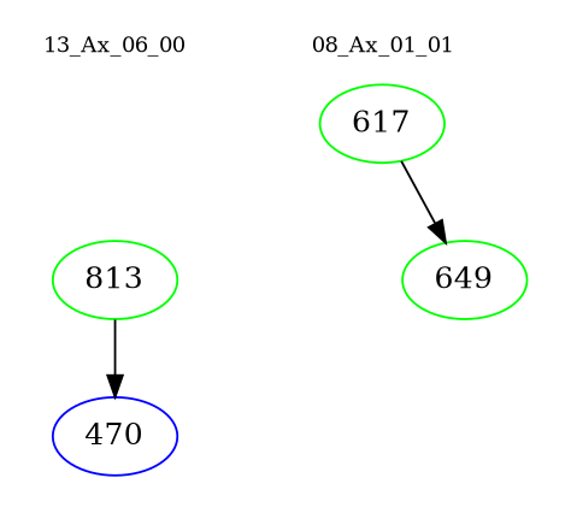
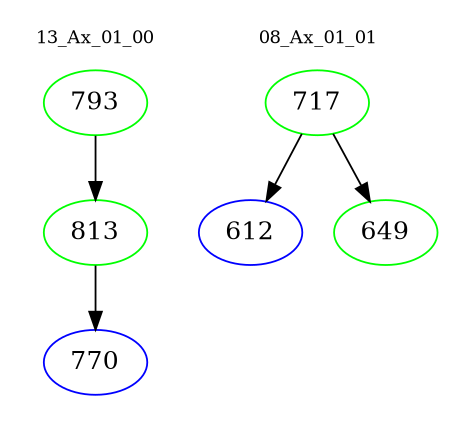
  digraph {
    node [color=green]
    edge [color=black]
-   n2 [color=blue label=470]
+   n1 [label=793]
+   n2 [color=blue label=770]
    n3 [label=813]
-   n4 [label=617]
+   n4 [label=717]
+   n5 [color=blue label=612]
    n6 [label=649]
    subgraph cluster_1 {
      color=white
      fontsize=10
-     label="13_Ax_06_00"
+     label="13_Ax_01_00"
+     n1
      n2
      n3
    }
    subgraph cluster_2 {
      color=white
      fontsize=10
      label="08_Ax_01_01"
      n4
+     n5
      n6
    }
+   n1 -> n3
    n3 -> n2
+   n4 -> n5
    n4 -> n6
  }
